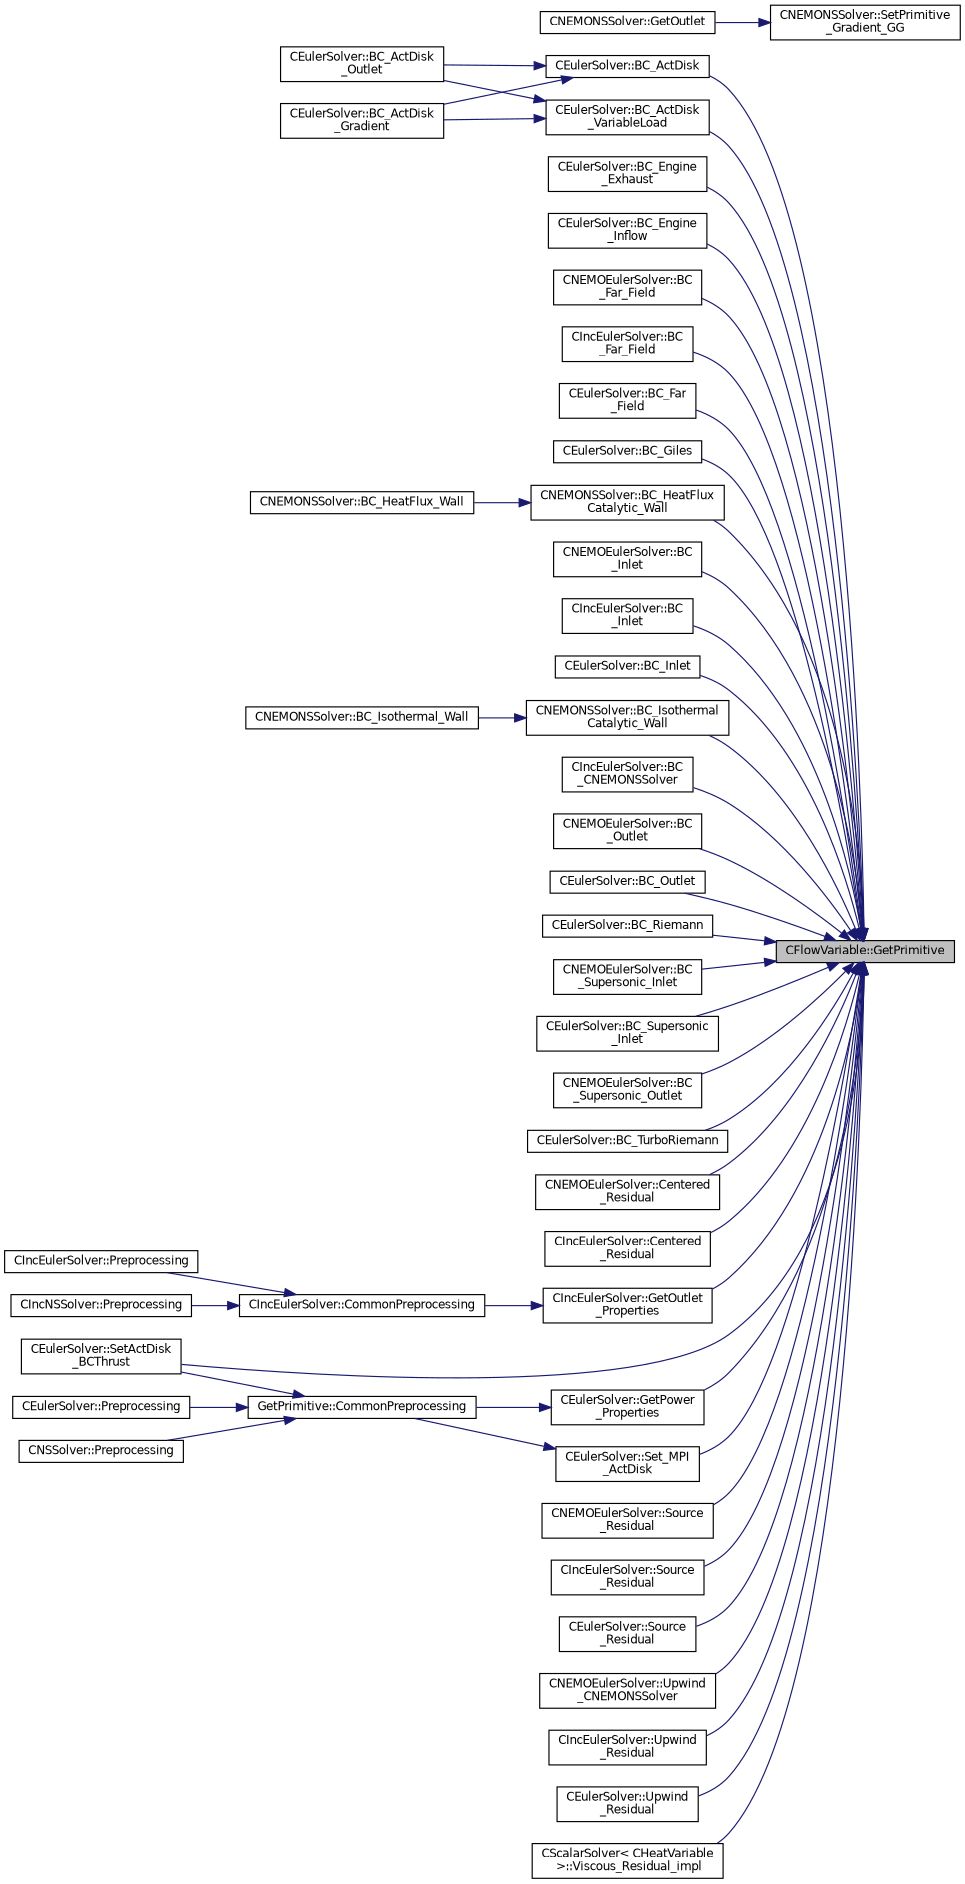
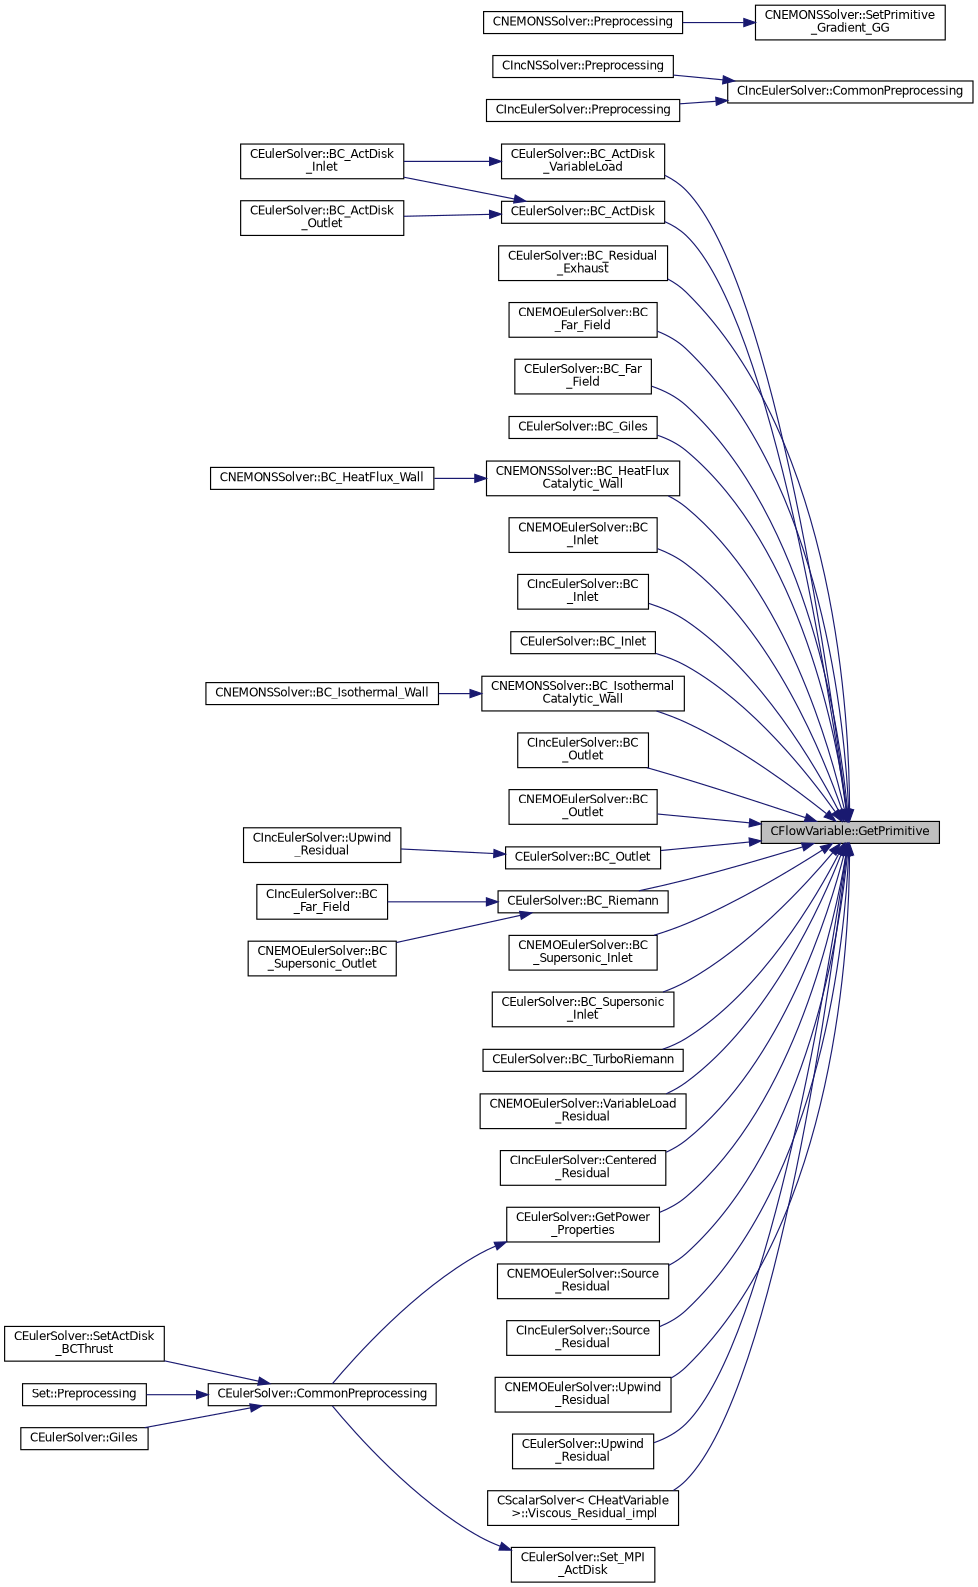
  digraph {
    rankdir=RL
    node [color=black fillcolor=white fontname=Helvetica fontsize=10 shape=record style=filled]
    edge [color=midnightblue dir=back fontname=Helvetica fontsize=10 labelfontname=Helvetica labelfontsize=10 style=solid]
    n1 [fillcolor=grey75 fontcolor=black height=0.2 label="CFlowVariable::GetPrimitive" width=0.4]
    n2 [height=0.2 label="CEulerSolver::BC_ActDisk" width=0.4]
    n3 [height=0.2 label="CEulerSolver::BC_ActDisk\l_VariableLoad" width=0.4]
-   n4 [height=0.2 label="CEulerSolver::BC_Engine\l_Exhaust" width=0.4]
-   n5 [height=0.2 label="CEulerSolver::BC_Engine\l_Inflow" width=0.4]
+   n4 [height=0.2 label="CEulerSolver::BC_Residual\l_Exhaust" width=0.4]
    n6 [height=0.2 label="CNEMOEulerSolver::BC\l_Far_Field" width=0.4]
    n7 [height=0.2 label="CIncEulerSolver::BC\l_Far_Field" width=0.4]
    n8 [height=0.2 label="CEulerSolver::BC_Far\l_Field" width=0.4]
    n9 [height=0.2 label="CEulerSolver::BC_Giles" width=0.4]
    n10 [height=0.2 label="CNEMONSSolver::BC_HeatFlux\lCatalytic_Wall" width=0.4]
    n11 [height=0.2 label="CNEMOEulerSolver::BC\l_Inlet" width=0.4]
    n12 [height=0.2 label="CIncEulerSolver::BC\l_Inlet" width=0.4]
    n13 [height=0.2 label="CEulerSolver::BC_Inlet" width=0.4]
    n14 [height=0.2 label="CNEMONSSolver::BC_Isothermal\lCatalytic_Wall" width=0.4]
-   n15 [height=0.2 label="CIncEulerSolver::BC\l_CNEMONSSolver" width=0.4]
+   n15 [height=0.2 label="CIncEulerSolver::BC\l_Outlet" width=0.4]
    n16 [height=0.2 label="CNEMOEulerSolver::BC\l_Outlet" width=0.4]
    n17 [height=0.2 label="CEulerSolver::BC_Outlet" width=0.4]
    n18 [height=0.2 label="CEulerSolver::BC_Riemann" width=0.4]
    n19 [height=0.2 label="CNEMOEulerSolver::BC\l_Supersonic_Inlet" width=0.4]
    n20 [height=0.2 label="CEulerSolver::BC_Supersonic\l_Inlet" width=0.4]
    n21 [height=0.2 label="CNEMOEulerSolver::BC\l_Supersonic_Outlet" width=0.4]
    n22 [height=0.2 label="CEulerSolver::BC_TurboRiemann" width=0.4]
-   n23 [height=0.2 label="CNEMOEulerSolver::Centered\l_Residual" width=0.4]
+   n23 [height=0.2 label="CNEMOEulerSolver::VariableLoad\l_Residual" width=0.4]
    n24 [height=0.2 label="CIncEulerSolver::Centered\l_Residual" width=0.4]
-   n25 [height=0.2 label="CIncEulerSolver::GetOutlet\l_Properties" width=0.4]
    n26 [height=0.2 label="CEulerSolver::GetPower\l_Properties" width=0.4]
    n27 [height=0.2 label="CEulerSolver::Set_MPI\l_ActDisk" width=0.4]
    n28 [height=0.2 label="CEulerSolver::SetActDisk\l_BCThrust" width=0.4]
    n29 [height=0.2 label="CNEMOEulerSolver::Source\l_Residual" width=0.4]
    n30 [height=0.2 label="CIncEulerSolver::Source\l_Residual" width=0.4]
-   n31 [height=0.2 label="CEulerSolver::Source\l_Residual" width=0.4]
-   n32 [height=0.2 label="CNEMOEulerSolver::Upwind\l_CNEMONSSolver" width=0.4]
+   n32 [height=0.2 label="CNEMOEulerSolver::Upwind\l_Residual" width=0.4]
    n33 [height=0.2 label="CIncEulerSolver::Upwind\l_Residual" width=0.4]
    n34 [height=0.2 label="CEulerSolver::Upwind\l_Residual" width=0.4]
    n35 [height=0.2 label="CScalarSolver\< CHeatVariable\l \>::Viscous_Residual_impl" width=0.4]
-   n36 [height=0.2 label="CEulerSolver::BC_ActDisk\l_Gradient" width=0.4]
+   n36 [height=0.2 label="CEulerSolver::BC_ActDisk\l_Inlet" width=0.4]
    n37 [height=0.2 label="CEulerSolver::BC_ActDisk\l_Outlet" width=0.4]
    n38 [height=0.2 label="CNEMONSSolver::BC_HeatFlux_Wall" width=0.4]
    n39 [height=0.2 label="CNEMONSSolver::BC_Isothermal_Wall" width=0.4]
    n40 [height=0.2 label="CIncEulerSolver::CommonPreprocessing" width=0.4]
-   n41 [height=0.2 label="GetPrimitive::CommonPreprocessing" width=0.4]
+   n41 [height=0.2 label="CEulerSolver::CommonPreprocessing" width=0.4]
    n42 [height=0.2 label="CNEMONSSolver::SetPrimitive\l_Gradient_GG" width=0.4]
-   n43 [height=0.2 label="CNEMONSSolver::GetOutlet" width=0.4]
+   n43 [height=0.2 label="CNEMONSSolver::Preprocessing" width=0.4]
    n44 [height=0.2 label="CIncNSSolver::Preprocessing" width=0.4]
    n45 [height=0.2 label="CIncEulerSolver::Preprocessing" width=0.4]
-   n46 [height=0.2 label="CNSSolver::Preprocessing" width=0.4]
-   n47 [height=0.2 label="CEulerSolver::Preprocessing" width=0.4]
+   n46 [height=0.2 label="Set::Preprocessing" width=0.4]
+   n47 [height=0.2 label="CEulerSolver::Giles" width=0.4]
    n1 -> n2
    n1 -> n3
    n1 -> n4
-   n1 -> n5
    n1 -> n6
-   n1 -> n7
+   n18 -> n7
    n1 -> n8
    n1 -> n9
    n1 -> n10
    n1 -> n11
    n1 -> n12
    n1 -> n13
    n1 -> n14
    n1 -> n15
    n1 -> n16
    n1 -> n17
    n1 -> n18
    n1 -> n19
    n1 -> n20
-   n1 -> n21
+   n18 -> n21
    n1 -> n22
    n1 -> n23
    n1 -> n24
-   n1 -> n25
    n1 -> n26
-   n1 -> n27
-   n1 -> n28
    n1 -> n29
    n1 -> n30
-   n1 -> n31
    n1 -> n32
-   n1 -> n33
+   n17 -> n33
    n1 -> n34
    n1 -> n35
    n2 -> n36
    n2 -> n37
    n3 -> n36
-   n3 -> n37
    n10 -> n38
    n14 -> n39
-   n25 -> n40
    n26 -> n41
    n27 -> n41
    n40 -> n44
    n40 -> n45
    n41 -> n28
    n41 -> n46
    n41 -> n47
    n42 -> n43
  }
